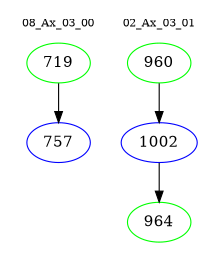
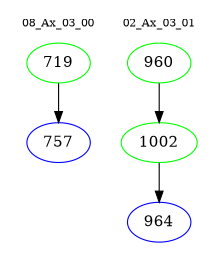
  digraph {
    node [color=green]
    edge [color=black]
    n1 [label=719]
    n2 [color=blue label=757]
    n3 [label=960]
-   n4 [label=964]
-   n5 [color=blue label=1002]
+   n4 [color=blue label=964]
+   n5 [label=1002]
    subgraph cluster_1 {
      color=white
      fontsize=10
      label="08_Ax_03_00"
      n1
      n2
    }
    subgraph cluster_2 {
      color=white
      fontsize=10
      label="02_Ax_03_01"
      n3
      n4
      n5
    }
    n1 -> n2
    n3 -> n5
    n5 -> n4
  }
